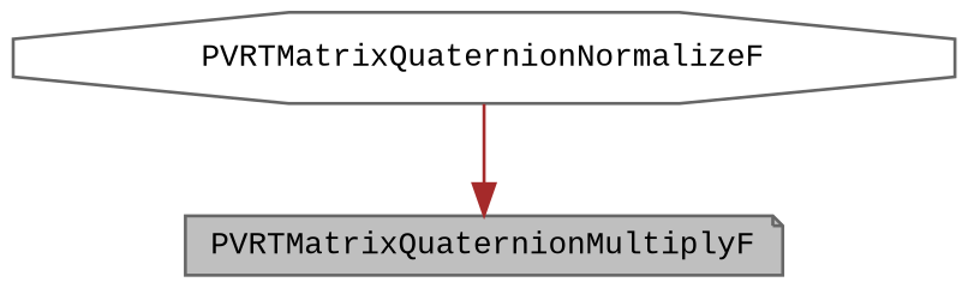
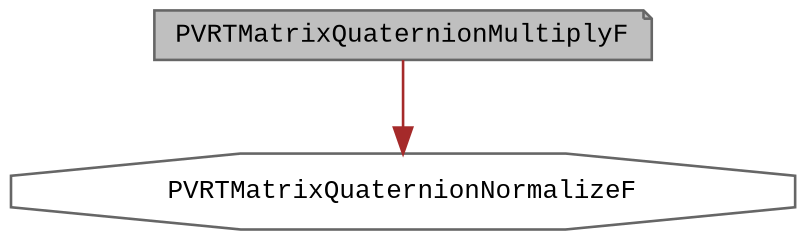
  digraph {
    rankdir=TB
    fontname="Liberation Mono"
    node [color=gray40 fontname="Liberation Mono" fontsize=10 style=filled]
    n1 [fillcolor=grey75 fontcolor=black height=0.2 label=PVRTMatrixQuaternionMultiplyF shape=note width=0.4]
    n2 [fillcolor=white height=0.2 label=PVRTMatrixQuaternionNormalizeF shape=octagon width=0.4]
-   n2 -> n1 [color=brown fontname="Liberation Mono" fontsize=10 labelfontname=Helvetica labelfontsize=10 style=solid]
+   n1 -> n2 [color=brown fontname="Liberation Mono" fontsize=10 labelfontname=Helvetica labelfontsize=10 style=solid]
  }
